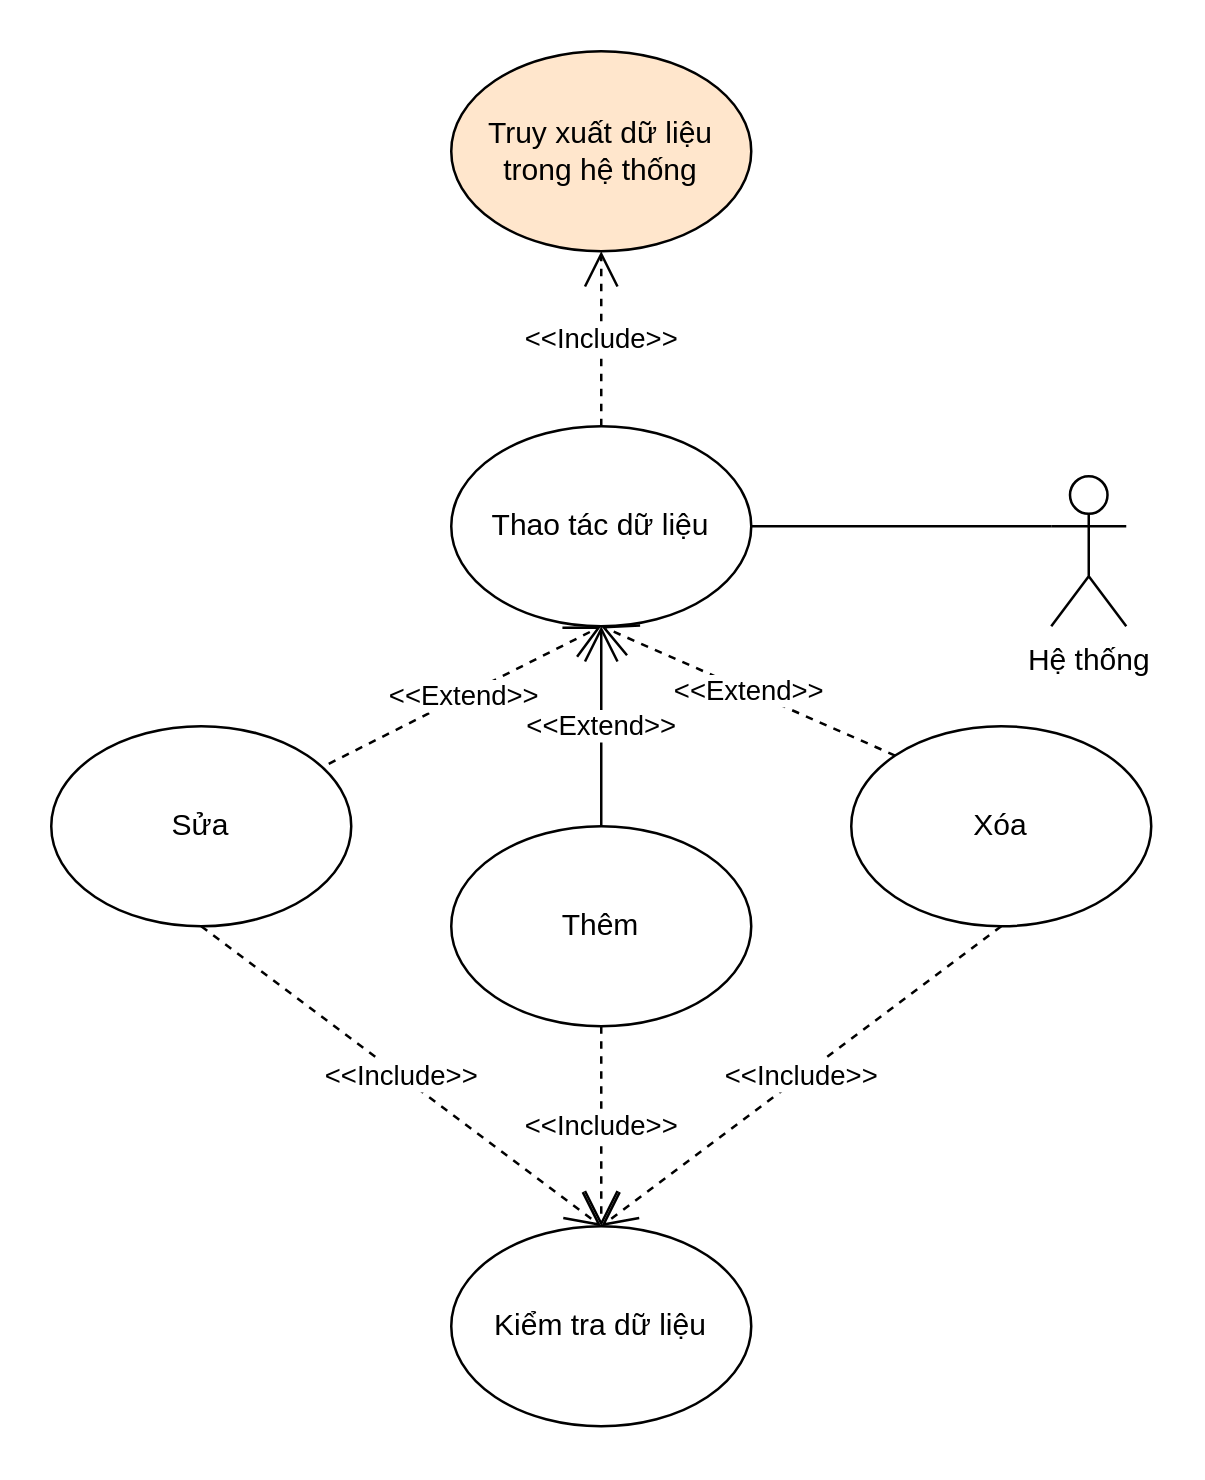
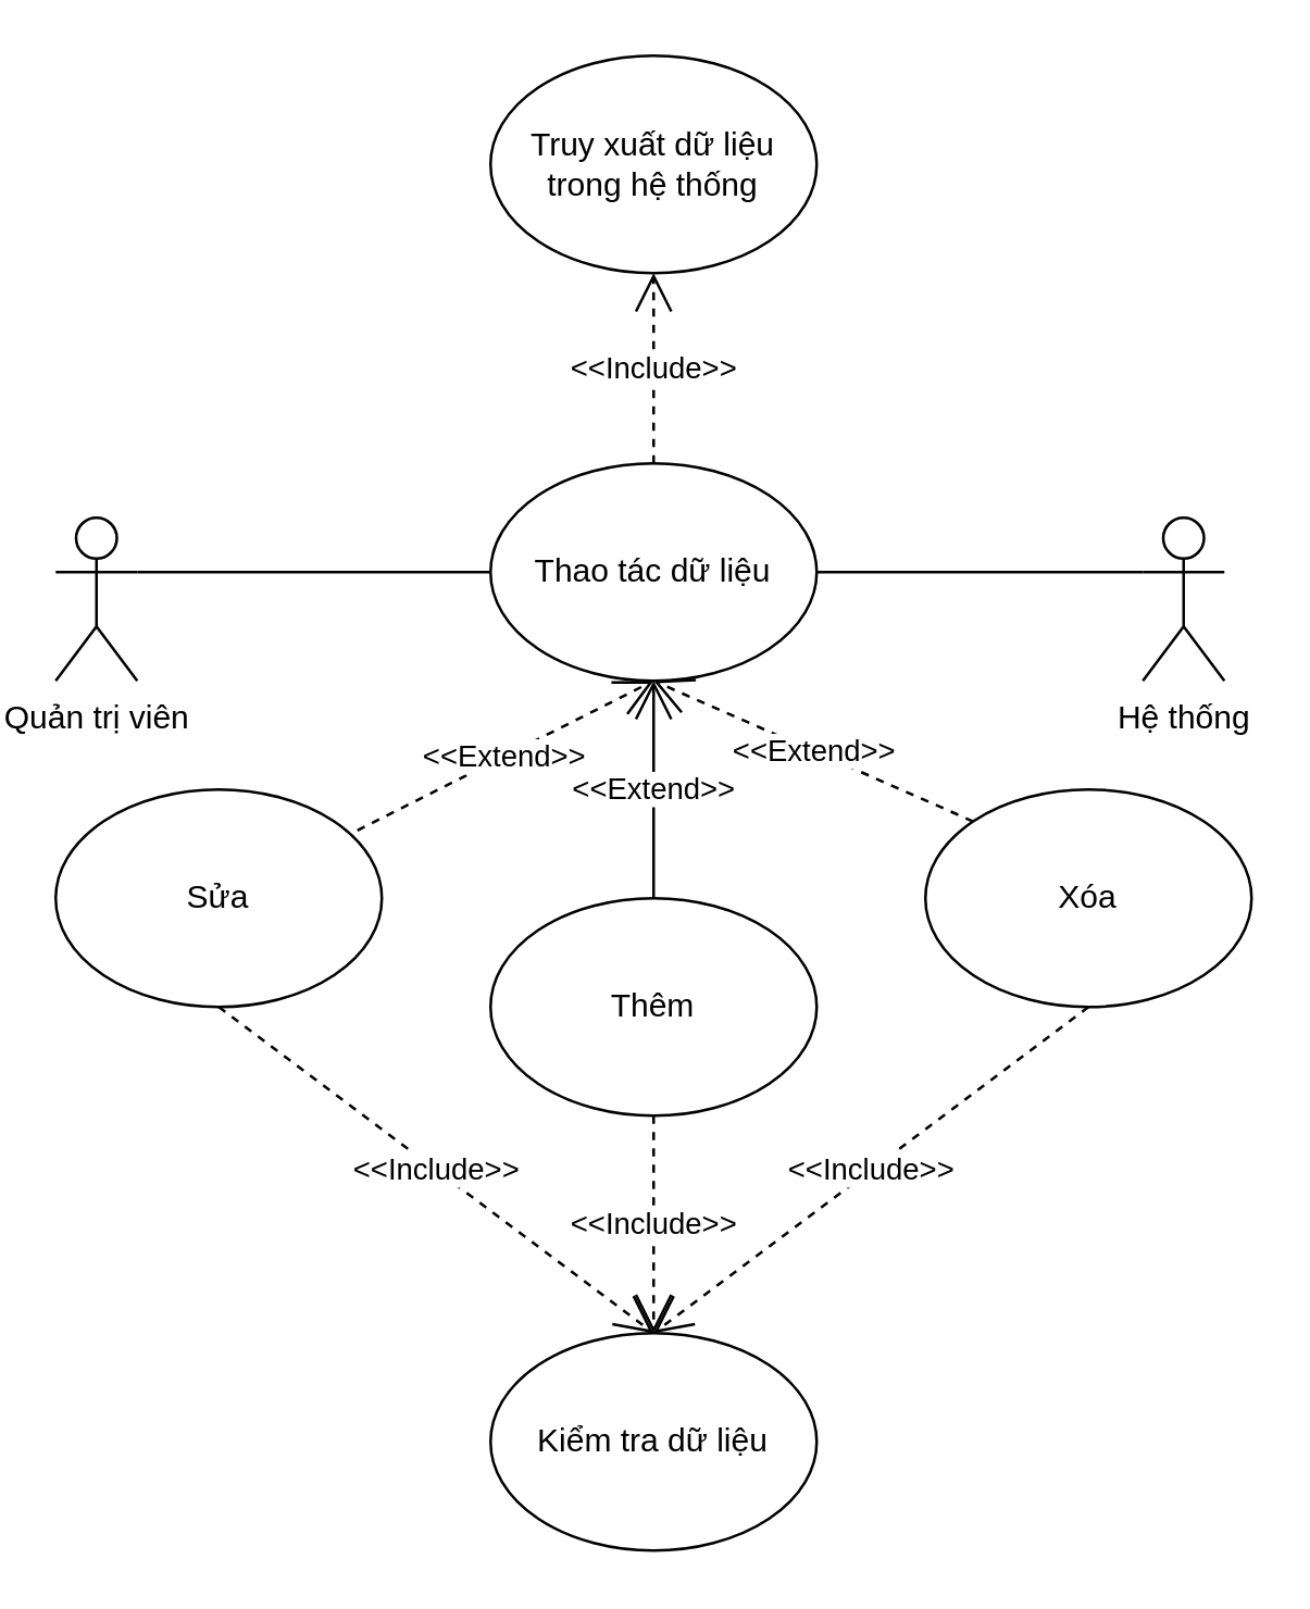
  <mxCell id="0" />
  <mxCell id="1" parent="0" />
  <mxCell id="2" value="Hệ thống" style="shape=umlActor;verticalLabelPosition=bottom;verticalAlign=top;html=1;outlineConnect=0;" vertex="1" parent="1"><mxGeometry x="420" y="190" width="30" height="60" as="geometry" /></mxCell>
  <mxCell id="3" value="Thêm" style="ellipse;whiteSpace=wrap;html=1;" vertex="1" parent="1"><mxGeometry x="180" y="330" width="120" height="80" as="geometry" /></mxCell>
  <mxCell id="4" value="Thao tác dữ liệu" style="ellipse;whiteSpace=wrap;html=1;" vertex="1" parent="1"><mxGeometry x="180" y="170" width="120" height="80" as="geometry" /></mxCell>
  <mxCell id="5" value="" style="endArrow=none;html=1;rounded=0;entryX=1;entryY=0.5;entryDx=0;entryDy=0;exitX=0;exitY=0.333;exitDx=0;exitDy=0;exitPerimeter=0;" edge="1" parent="1" source="2" target="4"><mxGeometry width="50" height="50" relative="1" as="geometry"><mxPoint x="450" y="90" as="sourcePoint" /><mxPoint x="310" y="340" as="targetPoint" /></mxGeometry></mxCell>
- <mxCell id="7" value="Truy xuất dữ liệu trong hệ thống" style="ellipse;whiteSpace=wrap;html=1;fillColor=#ffe6cc;" vertex="1" parent="1"><mxGeometry x="180" y="20" width="120" height="80" as="geometry" /></mxCell>
+ <mxCell id="6" value="Quản trị viên" style="shape=umlActor;verticalLabelPosition=bottom;verticalAlign=top;html=1;outlineConnect=0;" vertex="1" parent="1"><mxGeometry x="20" y="190" width="30" height="60" as="geometry" /></mxCell>
+ <mxCell id="7" value="Truy xuất dữ liệu trong hệ thống" style="ellipse;whiteSpace=wrap;html=1;" vertex="1" parent="1"><mxGeometry x="180" y="20" width="120" height="80" as="geometry" /></mxCell>
+ <mxCell id="8" value="" style="endArrow=none;html=1;rounded=0;exitX=1;exitY=0.333;exitDx=0;exitDy=0;exitPerimeter=0;entryX=0;entryY=0.5;entryDx=0;entryDy=0;" edge="1" parent="1" source="6" target="4"><mxGeometry width="50" height="50" relative="1" as="geometry"><mxPoint x="60" y="159" as="sourcePoint" /><mxPoint x="190" y="220" as="targetPoint" /></mxGeometry></mxCell>
  <mxCell id="9" value="&amp;lt;&amp;lt;Include&amp;gt;&amp;gt;" style="endArrow=open;endSize=12;dashed=1;html=1;rounded=0;exitX=0.5;exitY=0;exitDx=0;exitDy=0;entryX=0.5;entryY=1;entryDx=0;entryDy=0;" edge="1" parent="1" source="4" target="7"><mxGeometry width="160" relative="1" as="geometry"><mxPoint x="250" y="150" as="sourcePoint" /><mxPoint x="410" y="150" as="targetPoint" /><Array as="points"><mxPoint x="240" y="130" /></Array></mxGeometry></mxCell>
  <mxCell id="10" value="&amp;lt;&amp;lt;Extend&amp;gt;&amp;gt;" style="endArrow=open;endSize=12;dashed=0;html=1;rounded=0;entryX=0.5;entryY=1;entryDx=0;entryDy=0;exitX=0.5;exitY=0;exitDx=0;exitDy=0;" edge="1" parent="1" source="3" target="4"><mxGeometry width="160" relative="1" as="geometry"><mxPoint x="310" y="310" as="sourcePoint" /><mxPoint x="170" y="100" as="targetPoint" /></mxGeometry></mxCell>
  <mxCell id="11" value="Xóa" style="ellipse;whiteSpace=wrap;html=1;" vertex="1" parent="1"><mxGeometry x="340" y="290" width="120" height="80" as="geometry" /></mxCell>
  <mxCell id="12" value="Sửa" style="ellipse;whiteSpace=wrap;html=1;" vertex="1" parent="1"><mxGeometry x="20" y="290" width="120" height="80" as="geometry" /></mxCell>
  <mxCell id="13" value="&amp;lt;&amp;lt;Extend&amp;gt;&amp;gt;" style="endArrow=open;endSize=12;dashed=1;html=1;rounded=0;entryX=0.5;entryY=1;entryDx=0;entryDy=0;exitX=0.925;exitY=0.188;exitDx=0;exitDy=0;exitPerimeter=0;" edge="1" parent="1" source="12" target="4"><mxGeometry width="160" relative="1" as="geometry"><mxPoint x="250" y="340" as="sourcePoint" /><mxPoint x="250" y="260" as="targetPoint" /></mxGeometry></mxCell>
  <mxCell id="14" value="&amp;lt;&amp;lt;Extend&amp;gt;&amp;gt;" style="endArrow=open;endSize=12;dashed=1;html=1;rounded=0;exitX=0;exitY=0;exitDx=0;exitDy=0;" edge="1" parent="1" source="11"><mxGeometry width="160" relative="1" as="geometry"><mxPoint x="141" y="315.04" as="sourcePoint" /><mxPoint x="240" y="250" as="targetPoint" /></mxGeometry></mxCell>
  <mxCell id="15" value="Kiểm tra dữ liệu" style="ellipse;whiteSpace=wrap;html=1;" vertex="1" parent="1"><mxGeometry x="180" y="490" width="120" height="80" as="geometry" /></mxCell>
  <mxCell id="16" value="&amp;lt;&amp;lt;Include&amp;gt;&amp;gt;" style="endArrow=open;endSize=12;dashed=1;html=1;rounded=0;entryX=0.5;entryY=0;entryDx=0;entryDy=0;exitX=0.5;exitY=1;exitDx=0;exitDy=0;" edge="1" parent="1" source="3" target="15"><mxGeometry width="160" relative="1" as="geometry"><mxPoint x="350" y="420" as="sourcePoint" /><mxPoint x="200" y="430" as="targetPoint" /><Array as="points" /></mxGeometry></mxCell>
  <mxCell id="17" value="&amp;lt;&amp;lt;Include&amp;gt;&amp;gt;" style="endArrow=open;endSize=12;dashed=1;html=1;rounded=0;exitX=0.5;exitY=1;exitDx=0;exitDy=0;" edge="1" parent="1" source="11"><mxGeometry width="160" relative="1" as="geometry"><mxPoint x="250" y="420" as="sourcePoint" /><mxPoint x="240" y="490" as="targetPoint" /><Array as="points" /></mxGeometry></mxCell>
  <mxCell id="18" value="&amp;lt;&amp;lt;Include&amp;gt;&amp;gt;" style="endArrow=open;endSize=12;dashed=1;html=1;rounded=0;exitX=0.5;exitY=1;exitDx=0;exitDy=0;" edge="1" parent="1" source="12"><mxGeometry width="160" relative="1" as="geometry"><mxPoint x="410" y="380" as="sourcePoint" /><mxPoint x="240" y="490" as="targetPoint" /><Array as="points" /></mxGeometry></mxCell>
